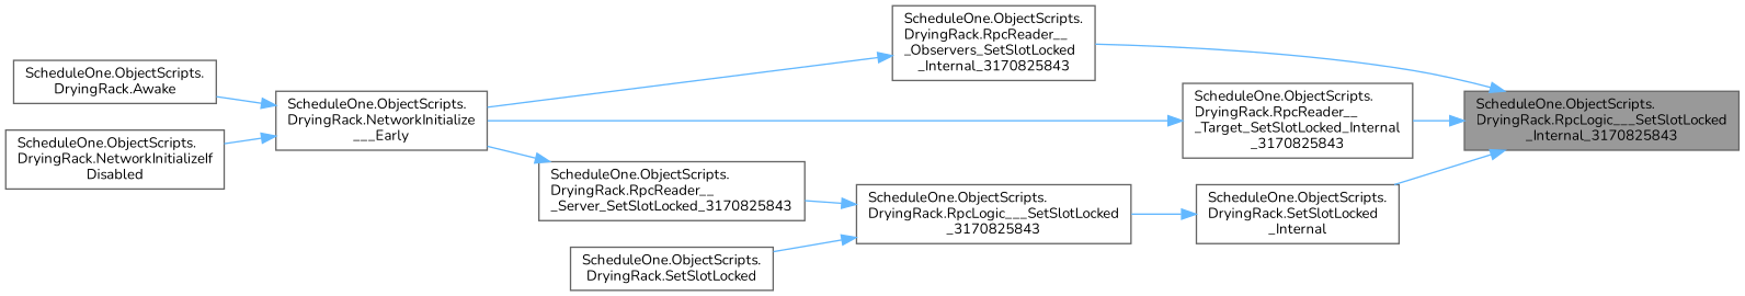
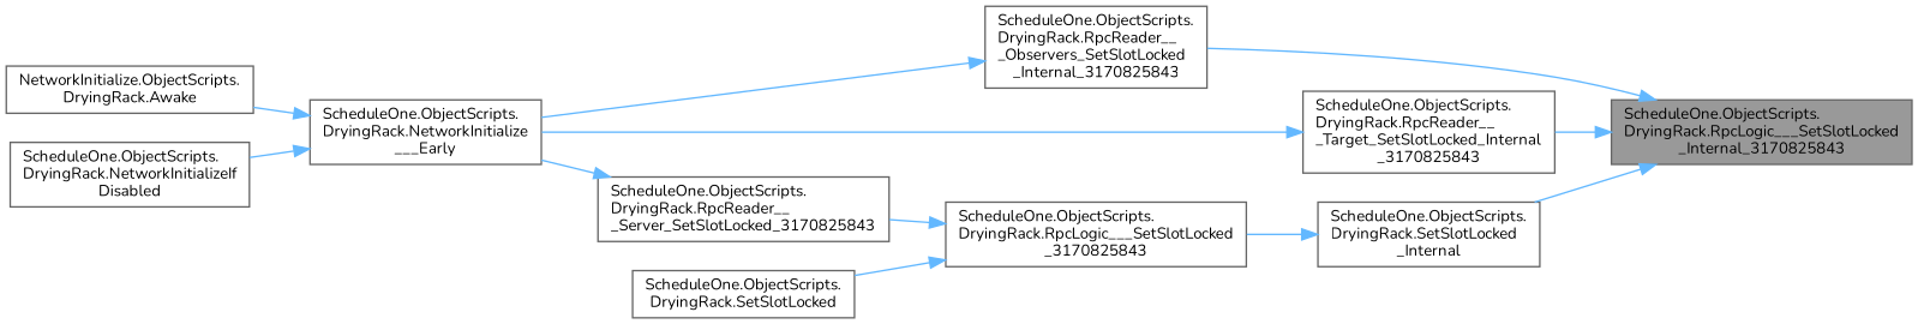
  digraph {
    rankdir=RL
    fontname=Nunito
    node [color=grey40 fillcolor=white fontname=Nunito fontsize=10 shape=box style=filled]
    edge [color=steelblue1 dir=back fontname=Nunito fontsize=10 labelfontname=Helvetica labelfontsize=10 style=solid]
    n1 [color=gray40 fillcolor=grey60 fontcolor=black height=0.2 label="ScheduleOne.ObjectScripts.\lDryingRack.RpcLogic___SetSlotLocked\l_Internal_3170825843" width=0.4]
    n2 [height=0.2 label="ScheduleOne.ObjectScripts.\lDryingRack.RpcReader__\l_Observers_SetSlotLocked\l_Internal_3170825843" width=0.4]
    n3 [height=0.2 label="ScheduleOne.ObjectScripts.\lDryingRack.RpcReader__\l_Target_SetSlotLocked_Internal\l_3170825843" width=0.4]
    n4 [height=0.2 label="ScheduleOne.ObjectScripts.\lDryingRack.SetSlotLocked\l_Internal" width=0.4]
    n5 [height=0.2 label="ScheduleOne.ObjectScripts.\lDryingRack.NetworkInitialize\l___Early" width=0.4]
-   n6 [height=0.2 label="ScheduleOne.ObjectScripts.\lDryingRack.Awake" width=0.4]
+   n6 [height=0.2 label="NetworkInitialize.ObjectScripts.\lDryingRack.Awake" width=0.4]
    n7 [height=0.2 label="ScheduleOne.ObjectScripts.\lDryingRack.NetworkInitializeIf\lDisabled" width=0.4]
    n8 [height=0.2 label="ScheduleOne.ObjectScripts.\lDryingRack.RpcLogic___SetSlotLocked\l_3170825843" width=0.4]
    n9 [height=0.2 label="ScheduleOne.ObjectScripts.\lDryingRack.RpcReader__\l_Server_SetSlotLocked_3170825843" width=0.4]
    n10 [height=0.2 label="ScheduleOne.ObjectScripts.\lDryingRack.SetSlotLocked" width=0.4]
    n1 -> n2
    n1 -> n3
    n1 -> n4
    n2 -> n5
    n3 -> n5
    n4 -> n8
    n5 -> n6
    n5 -> n7
    n8 -> n9
    n8 -> n10
    n9 -> n5
  }
